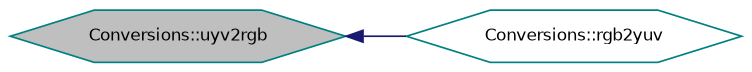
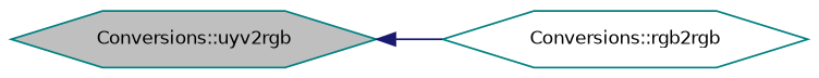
  digraph {
    rankdir=LR
    node [color=teal fontname=Helvetica fontsize=10 shape=hexagon style=filled]
    n1 [fillcolor=grey75 fontcolor=black height=0.2 label="Conversions::uyv2rgb" width=0.4]
-   n2 [fillcolor=white height=0.2 label="Conversions::rgb2yuv" width=0.4]
+   n2 [fillcolor=white height=0.2 label="Conversions::rgb2rgb" width=0.4]
    n1 -> n2 [color=midnightblue dir=back fontname=Helvetica fontsize=10 labelfontname=Helvetica labelfontsize=10 style=solid]
  }
